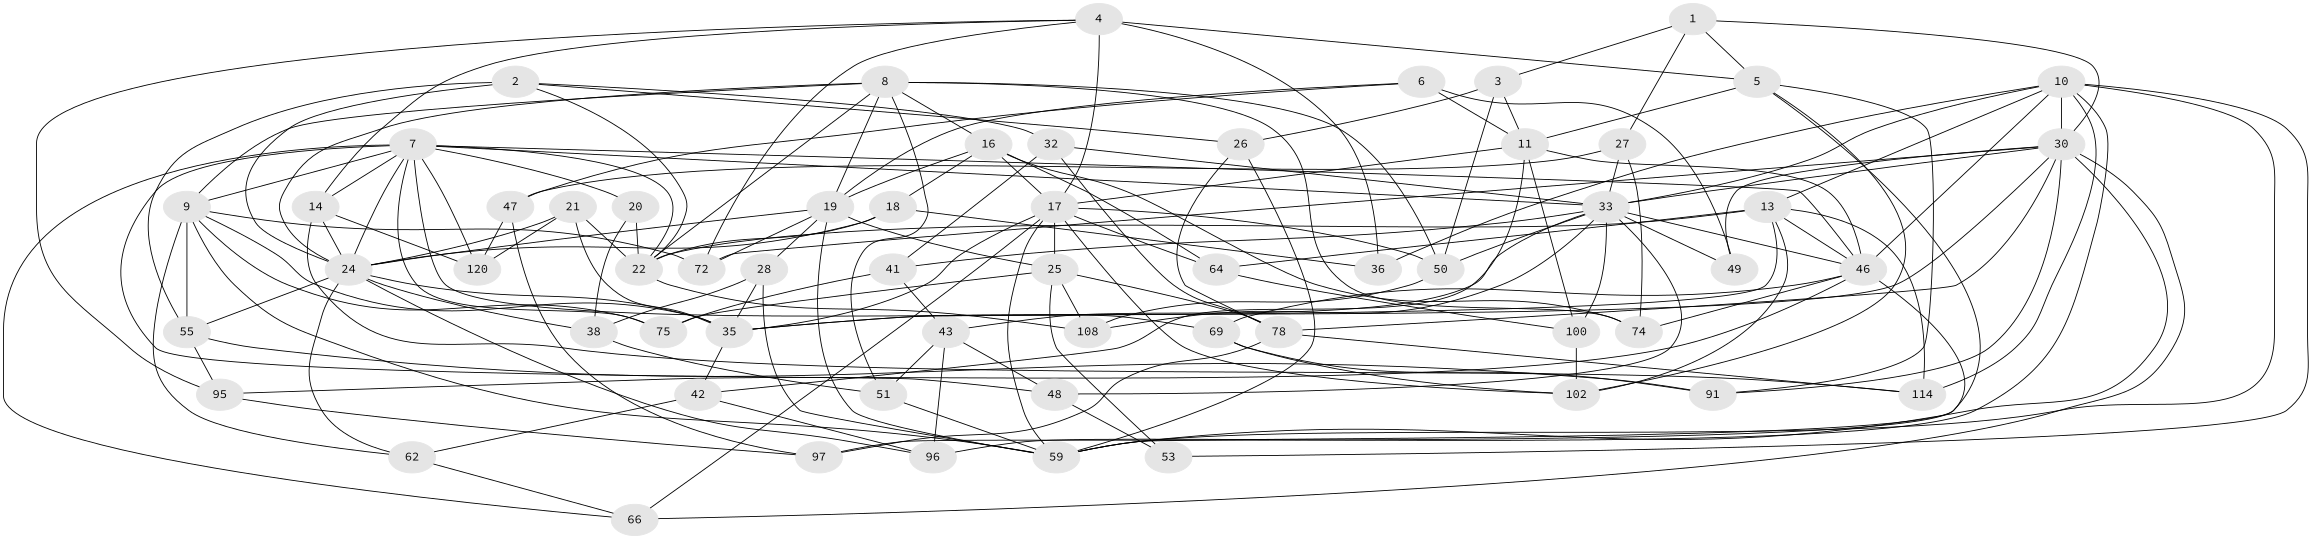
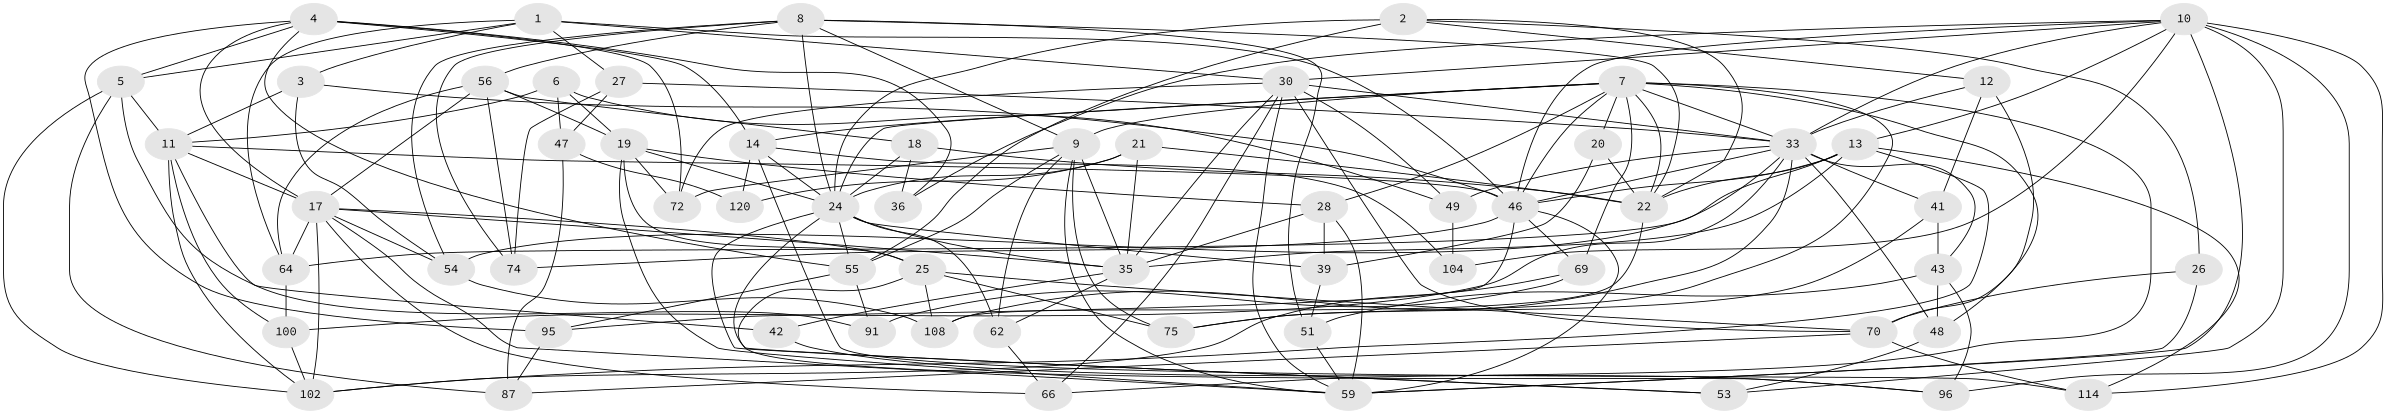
  graph {
    fontname="Source Code Pro"
    node [color=gray90 fontname="Source Code Pro" style=filled]
    edge [fontname="Source Code Pro"]
    1 [super="+92"]
    3
    5 [super="+83"]
    27
    30 [super="+89+111+48"]
    46 [super="+98"]
    64 [super="+67+118"]
    26
    11 [super="+50+99"]
-   54 [super="+81" label=50]
+   54 [super="+81"]
    91
-   97
+   97 [label=87]
    102 [super="+123"]
    47
    33 [super="+73+106"]
    74
    72
    49
    66
    35 [super="+58"]
    59 [super="+79"]
-   70 [super="+82" label=78]
+   70 [super="+82"]
    95
    69
    100
    2 [super="+12"]
    22 [super="+52+85"]
    24 [super="+68+38+44"]
-   32
+   32 [label=12]
    55 [super="+77"]
    108
    62
    53
    96
-   39 [label=38]
+   39
    41
    17 [super="+31+23"]
    42
    4 [super="+88"]
    14 [super="+40"]
    36
    120
+   104
    114
    25 [super="+116"]
    6
    19 [super="+34"]
    28
    7 [super="+86+15+103+57"]
    9 [super="+29"]
    20
    n52 [label=48]
    75
    43 [super="+90"]
    8 [super="+37"]
-   16 [super="+109"]
+   16 [super="+109" label=56]
    51
    18
    10 [super="+93+122+61"]
    13 [super="+107+56"]
    21
    1 -- 3
    1 -- 5
    1 -- 27
    1 -- 30
-   3 -- 26
+   1 -- 46
+   1 -- 64
+   3 -- 46
    3 -- 11
    3 -- 54
    5 -- 11
    5 -- 91
    5 -- 97
    5 -- 102
    27 -- 47
    27 -- 33
    27 -- 74
-   30 -- 91
    30 -- 33
    30 -- 72
    30 -- 49
    30 -- 66
    30 -- 35
    30 -- 59
    30 -- 70
    46 -- 74
    46 -- 59
    46 -- 95
    46 -- 69
    64 -- 100
    26 -- 59
    26 -- 70
    11 -- 46
+   11 -- 102
    11 -- 100
    11 -- 17
    11 -- 42
    54 -- 108
    47 -- 97
    47 -- 120
    33 -- 46
    33 -- 54
    33 -- 49
    33 -- 100
    33 -- 108
    33 -- 41
    33 -- n52
    33 -- 43 [weight=2]
+   49 -- 104
    35 -- 42
    70 -- 97
    70 -- 114
    95 -- 97
    69 -- 91
    69 -- 102
    100 -- 102
    2 -- 26
    2 -- 22
    2 -- 24 [weight=2]
    2 -- 32
    2 -- 55
    22 -- 108
    24 -- 35
    24 -- 55
    24 -- 62
+   24 -- 53
    24 -- 96
    24 -- 39
    32 -- 33
    32 -- 70
    32 -- 41
    55 -- 91
    55 -- 95
    62 -- 66
    39 -- 51
    41 -- 75
    41 -- 43
    17 -- 64
    17 -- 54
    17 -- 102
    17 -- 66
    17 -- 35
    17 -- 59
    17 -- 25
-   42 -- 62
+   35 -- 62
    42 -- 96
    4 -- 5
    4 -- 72
    4 -- 95
+   4 -- 55
    4 -- 17
    4 -- 14
    4 -- 36 [weight=2]
    14 -- 24
    14 -- 120
+   14 -- 104
    14 -- 114
    25 -- 70
    25 -- 108
    25 -- 53
    25 -- 75
    6 -- 11
    6 -- 47
    6 -- 49
    6 -- 19
    19 -- 72
    19 -- 59
    19 -- 24
    19 -- 25
    19 -- 28
    28 -- 35
    28 -- 59
    28 -- 39
    7 -- 46
    7 -- 33
    7 -- 66
    7 -- 69
    7 -- 22
    7 -- 24
    7 -- 14
-   7 -- 120
+   7 -- 28
    7 -- 9
    7 -- 20
    7 -- n52
    7 -- 75
    9 -- 72
    9 -- 35
    9 -- 59 [weight=2]
    9 -- 55
    9 -- 62
    9 -- 75
    20 -- 22
    20 -- 39
    n52 -- 53
    43 -- 96
    43 -- n52
    43 -- 51
    8 -- 54 [weight=2]
    8 -- 74
    8 -- 22
    8 -- 24
-   8 -- 19
    8 -- 9 [weight=2]
    8 -- 16
    8 -- 51
    16 -- 64
    16 -- 74
    16 -- 17
    16 -- 19
    16 -- 18
    51 -- 59
    18 -- 22
    18 -- 24
    18 -- 36
    10 -- 30
    10 -- 46
    10 -- 33
    10 -- 59 [weight=3]
    10 -- 53
    10 -- 96
    10 -- 36
+   10 -- 104
    10 -- 114
    10 -- 13
    13 -- 46
    13 -- 64 [weight=2]
    13 -- 102
    13 -- 35
    13 -- 22
    13 -- 114
    21 -- 35
    21 -- 22
    21 -- 24
    21 -- 120
  }
